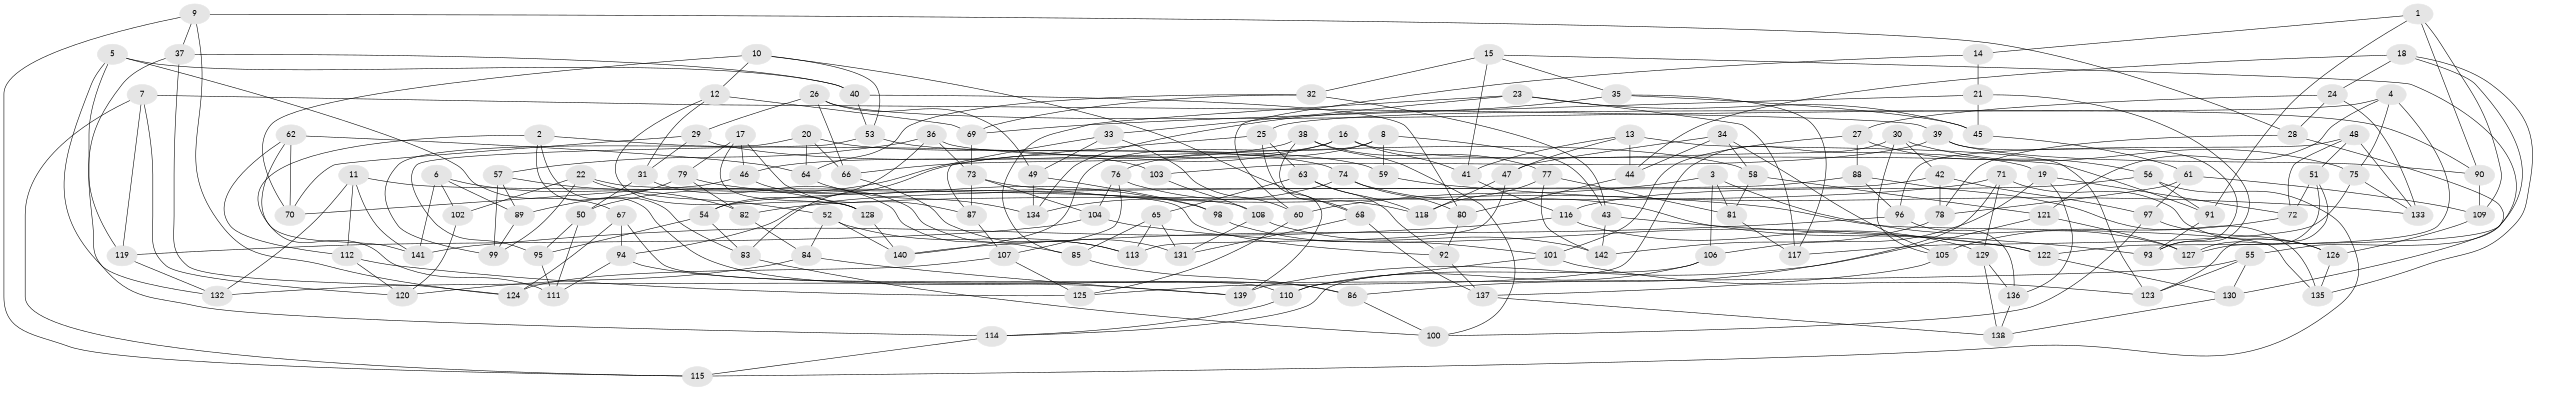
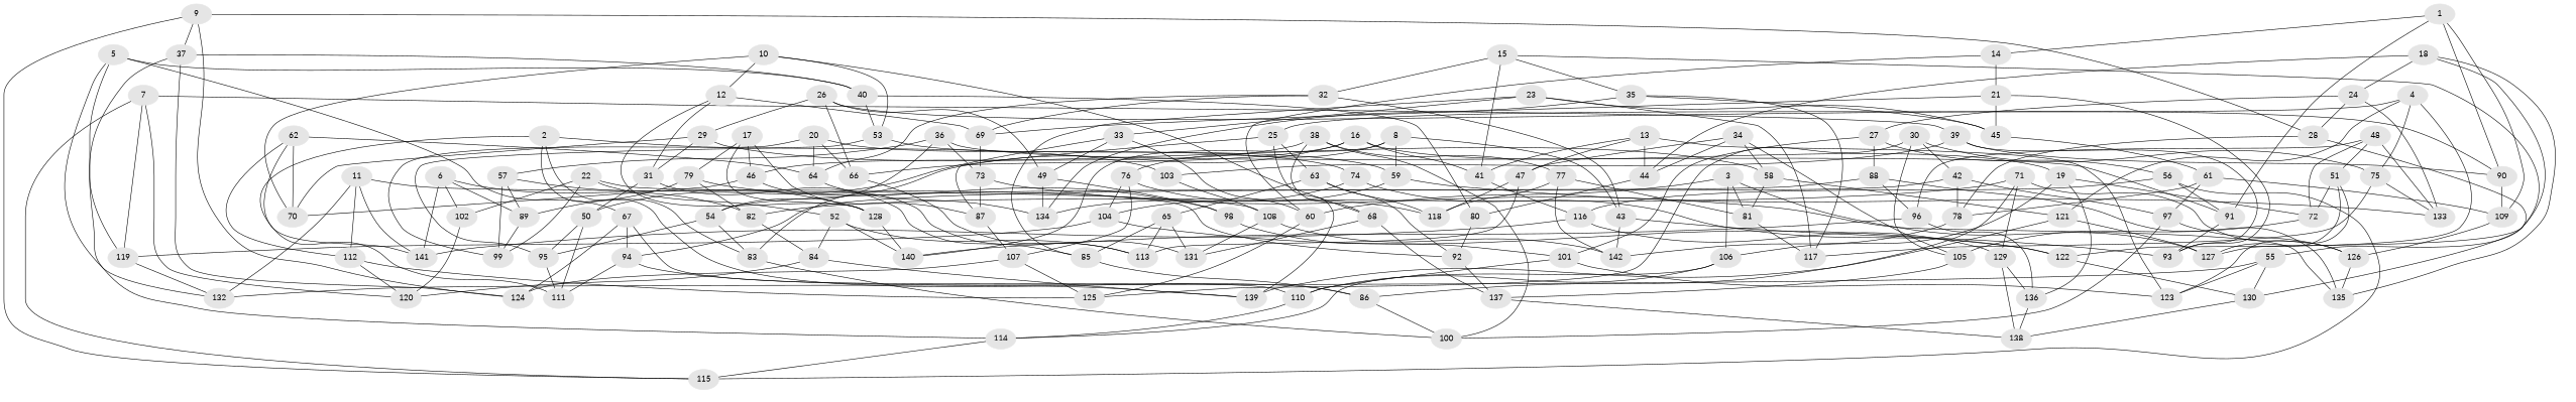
  graph {
    fontname=Lato
    node [color=gray90 fontname=Lato style=filled]
    edge [fontname=Lato]
    1
    14
    90
    91
    109
    60
    21
    93
    126
    2
    83
    86
    103
    111
    100
    108
    3
    81
    106
    127
    125
    117
    114
    110
    4
    25
    75
    121
    122
    87
    63
    139
    133
    130
    5
    40
    67
    119
    132
    53
    80
    124
    94
    6
    82
    89
    102
    141
    84
    99
    120
    7
    39
    115
    8
    43
    59
    76
    140
    142
    104
    118
    107
    9
    28
    37
    78
    10
    12
    68
    70
    31
    69
    128
    95
    131
    137
    11
    112
    85
    50
    73
    13
    41
    44
    47
    123
    116
    113
    45
    15
    32
    35
    55
    64
    134
    16
    19
    66
    72
    136
    17
    46
    79
    98
    18
    24
    135
    27
    105
    138
    20
    74
    61
    22
    52
    92
    23
    33
    49
    56
    88
    101
    65
    26
    29
    58
    96
    30
    42
    54
    97
    34
    36
    57
    38
    77
    129
    48
    51
    62
    71
    1 -- 14
    1 -- 90
    1 -- 91
    1 -- 109
    14 -- 60
    14 -- 21
    90 -- 109
    91 -- 93
    109 -- 126
    60 -- 125
    21 -- 93
    21 -- 69
    21 -- 45
    126 -- 135
    2 -- 83
    2 -- 86
    2 -- 103
    2 -- 111
    83 -- 100
    86 -- 100
    103 -- 108
    108 -- 142
    108 -- 131
    3 -- 60
    3 -- 81
    3 -- 106
    3 -- 127
    81 -- 117
    106 -- 114
    106 -- 110
    114 -- 115
    110 -- 114
    4 -- 25
    4 -- 75
    4 -- 121
    4 -- 122
    25 -- 87
    25 -- 63
    25 -- 139
    75 -- 117
    75 -- 133
    121 -- 127
    121 -- 139
    122 -- 130
    87 -- 107
    63 -- 118
    63 -- 92
    63 -- 65
    130 -- 138
    5 -- 40
    5 -- 67
    5 -- 119
    5 -- 132
    40 -- 53
    40 -- 80
    67 -- 110
    67 -- 124
    67 -- 94
    119 -- 132
    53 -- 59
    53 -- 95
    80 -- 92
    94 -- 111
    94 -- 139
    6 -- 82
    6 -- 89
    6 -- 102
    6 -- 141
    82 -- 84
    89 -- 99
    102 -- 120
    84 -- 139
    84 -- 120
    7 -- 119
    7 -- 120
    7 -- 39
    7 -- 115
    39 -- 90
    39 -- 93
    39 -- 103
    8 -- 43
    8 -- 59
    8 -- 76
    8 -- 140
    43 -- 93
    43 -- 142
    59 -- 133
-   73 -- 104
+   59 -- 104
    76 -- 104
    76 -- 118
    76 -- 107
    104 -- 122
    104 -- 119
    107 -- 125
    107 -- 124
    9 -- 124
    9 -- 115
    9 -- 28
    9 -- 37
    28 -- 130
    28 -- 78
    37 -- 114
    37 -- 40
    37 -- 124
    78 -- 142
    10 -- 53
    10 -- 12
    10 -- 68
    10 -- 70
    12 -- 31
    12 -- 69
    12 -- 128
    68 -- 131
    68 -- 137
    31 -- 85
    31 -- 50
    69 -- 73
    128 -- 140
    95 -- 111
    137 -- 138
    11 -- 108
    11 -- 132
    11 -- 141
    11 -- 112
    112 -- 125
    112 -- 120
    85 -- 86
    50 -- 111
    50 -- 95
    73 -- 87
    73 -- 135
    13 -- 41
    13 -- 44
    13 -- 47
    13 -- 123
    41 -- 116
    44 -- 80
    47 -- 118
    47 -- 113
    116 -- 141
    116 -- 129
    45 -- 61
    15 -- 41
    15 -- 32
    15 -- 35
    15 -- 55
    32 -- 43
    32 -- 69
    32 -- 64
    35 -- 117
    35 -- 45
    35 -- 134
    55 -- 130
    55 -- 132
    55 -- 123
    64 -- 134
    16 -- 83
    16 -- 41
    16 -- 19
    16 -- 66
    19 -- 106
    19 -- 72
    19 -- 136
    66 -- 131
    72 -- 105
    136 -- 138
    17 -- 87
    17 -- 128
    17 -- 46
    17 -- 79
    46 -- 70
    46 -- 113
    79 -- 82
    79 -- 89
    79 -- 98
    98 -- 101
    18 -- 127
    18 -- 44
    18 -- 24
    18 -- 135
    24 -- 133
    24 -- 28
    24 -- 27
    27 -- 56
    27 -- 88
    27 -- 101
    105 -- 137
    20 -- 99
    20 -- 64
    20 -- 66
    20 -- 74
    74 -- 122
-   74 -- 80
    74 -- 134
    61 -- 109
    61 -- 78
    61 -- 97
    22 -- 102
    22 -- 99
    22 -- 52
    22 -- 92
    52 -- 84
    52 -- 140
    52 -- 113
    92 -- 137
    23 -- 117
    23 -- 85
    23 -- 45
    23 -- 33
    33 -- 60
    33 -- 50
    33 -- 49
    49 -- 134
    49 -- 98
    56 -- 91
    56 -- 115
    56 -- 116
    88 -- 94
    88 -- 135
    88 -- 96
    101 -- 110
    101 -- 123
    65 -- 131
    65 -- 85
    65 -- 113
    26 -- 90
    26 -- 66
    26 -- 49
    26 -- 29
    29 -- 70
    29 -- 31
    29 -- 58
    58 -- 81
    58 -- 121
    96 -- 140
    96 -- 136
    30 -- 125
    30 -- 75
    30 -- 105
    30 -- 42
    42 -- 78
    42 -- 54
    42 -- 97
    54 -- 83
    54 -- 95
    97 -- 126
    97 -- 100
    34 -- 44
    34 -- 47
    34 -- 105
    34 -- 58
    36 -- 91
    36 -- 73
    36 -- 54
    36 -- 57
    57 -- 89
    57 -- 99
    57 -- 128
    38 -- 100
    38 -- 68
    38 -- 46
    38 -- 77
    77 -- 81
    77 -- 142
    77 -- 118
    129 -- 136
    129 -- 138
    48 -- 133
    48 -- 72
    48 -- 96
    48 -- 51
    51 -- 127
    51 -- 123
    51 -- 72
    62 -- 141
    62 -- 70
    62 -- 112
    62 -- 64
    71 -- 126
    71 -- 86
    71 -- 82
    71 -- 129
  }
